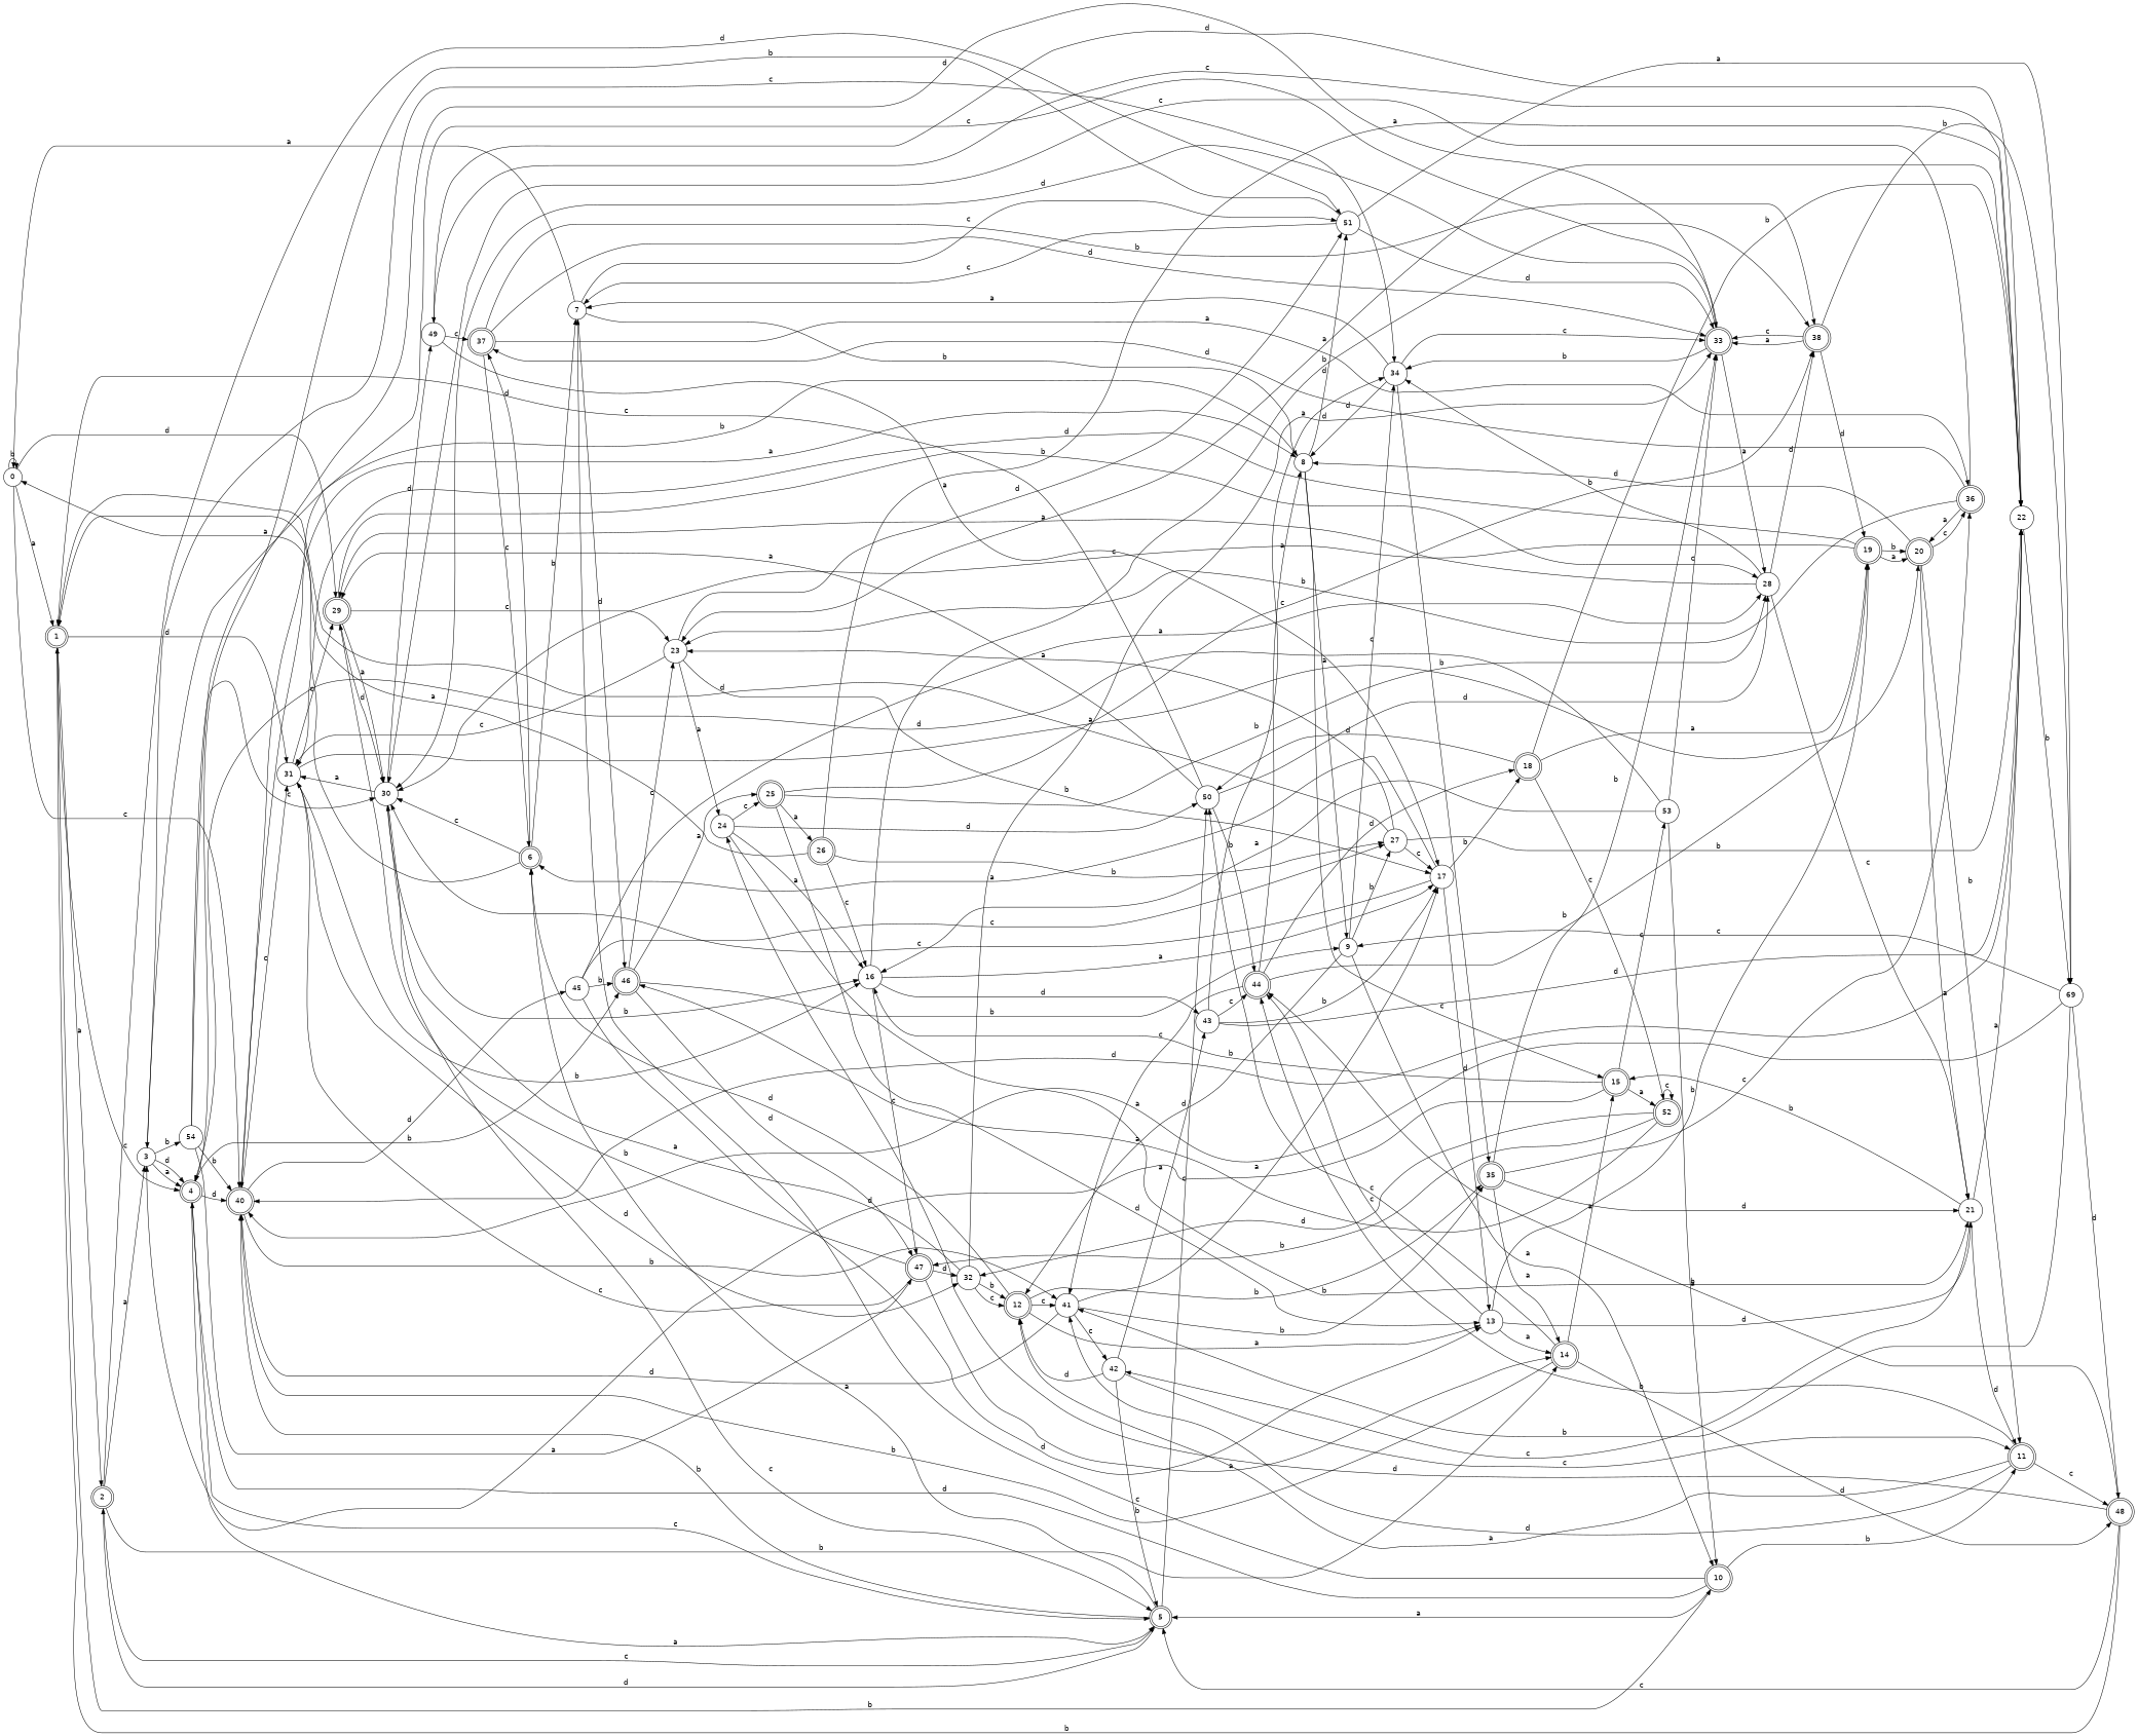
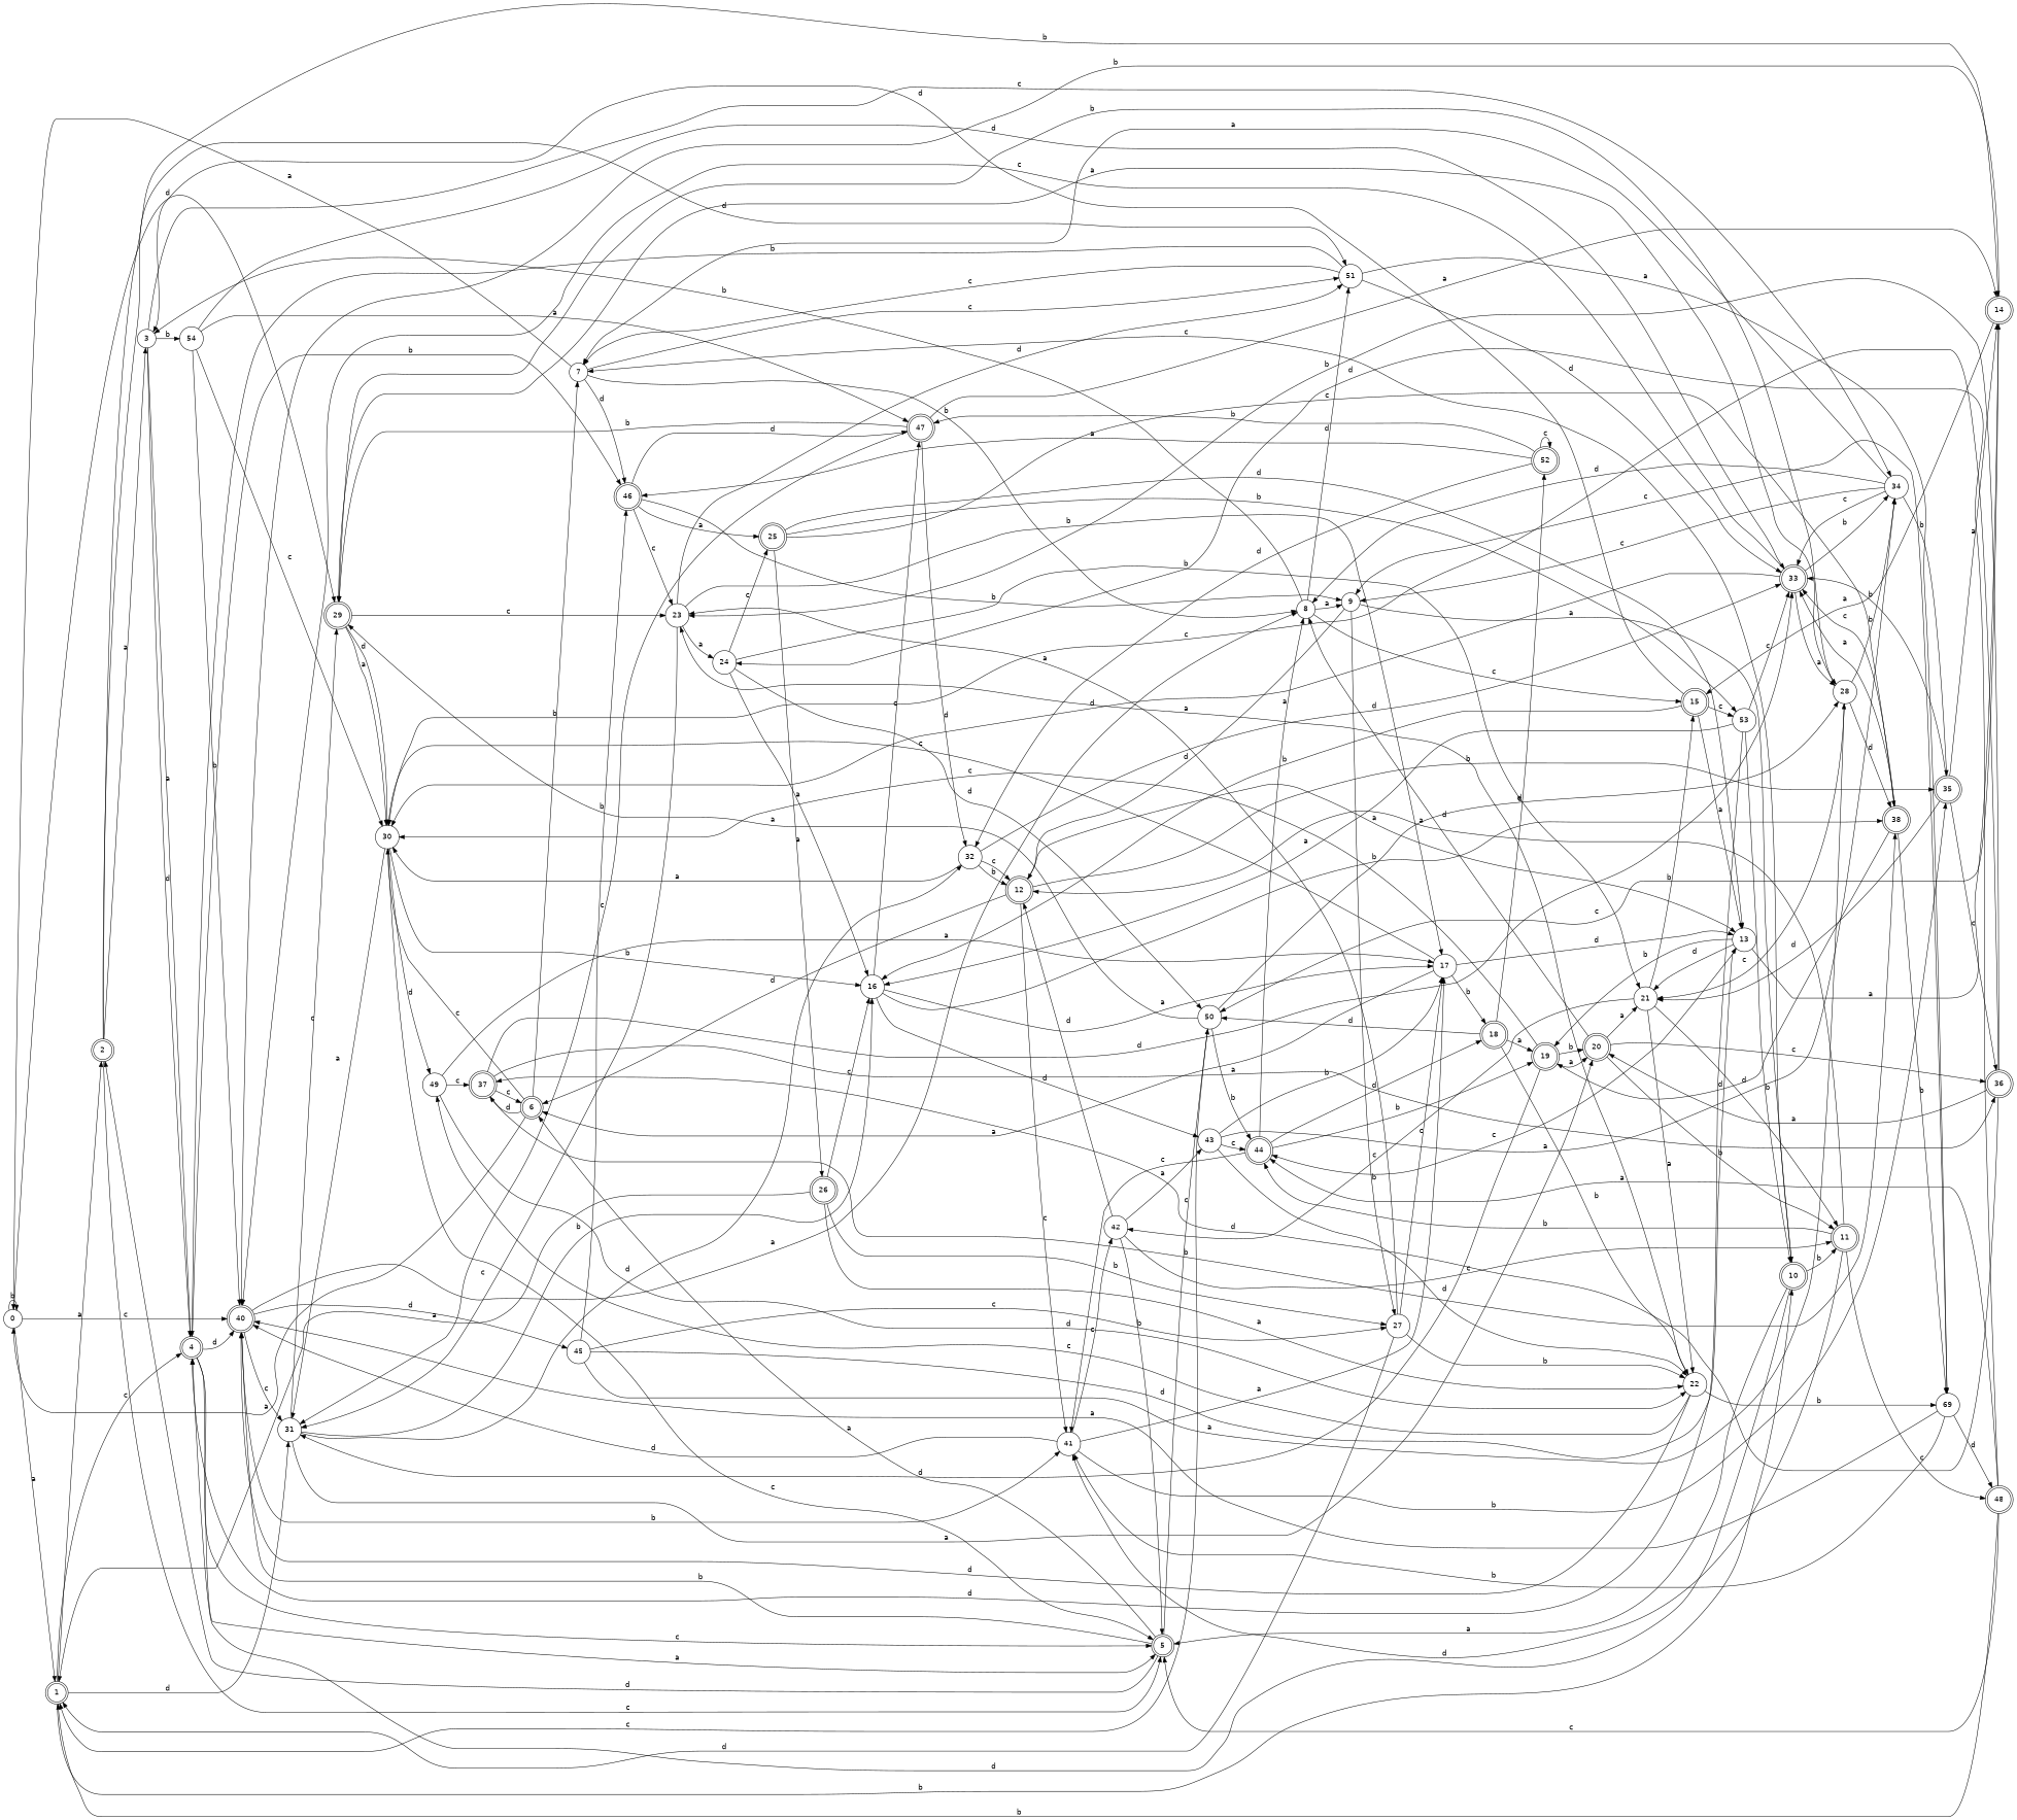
  digraph {
    fontname="DejaVu Sans"
    rankdir=LR
    node [color=black fillcolor=white fontname="DejaVu Sans" shape=circle style="rounded,filled"]
    edge [fontname="DejaVu Sans"]
    n1 [label=0 style=filled]
    n2 [label=1 shape=doublecircle]
    n3 [label=29 shape=doublecircle]
    n4 [label=40 shape=doublecircle]
    n5 [label=2 shape=doublecircle]
    n6 [label=4 shape=doublecircle]
    n7 [label=10 shape=doublecircle]
    n8 [label=31 style=filled]
    n9 [label=30 style=filled]
    n10 [label=23 style=filled]
    n11 [label=28 style=filled]
    n12 [label=8 style=filled]
    n13 [label=41 style=filled]
    n14 [label=45 style=filled]
    n15 [label=3]
    n16 [label=5 shape=doublecircle]
    n17 [label=14 shape=doublecircle]
    n18 [label=51 style=filled]
    n19 [label=46 shape=doublecircle]
    n20 [label=7 style=filled]
    n21 [label=11 shape=doublecircle]
    n22 [label=16 style=filled]
    n23 [label=20 shape=doublecircle]
    n24 [label=32 style=filled]
    n25 [label=34 style=filled]
    n26 [label=54 style=filled]
    n27 [label=6 shape=doublecircle]
    n28 [label=50 style=filled]
    n29 [label=15 shape=doublecircle]
    n30 [label=48 shape=doublecircle]
    n31 [label=69 style=filled]
    n32 [label=33 shape=doublecircle]
    n33 [label=35 shape=doublecircle]
    n34 [label=47 shape=doublecircle]
    n35 [label=9 style=filled]
    n36 [label=25 shape=doublecircle]
    n37 [label=37 shape=doublecircle]
    n38 [label=44 shape=doublecircle]
    n39 [label=49 style=filled]
    n40 [label=38 shape=doublecircle]
    n41 [label=36 shape=doublecircle]
    n42 [label=12 shape=doublecircle]
    n43 [label=27 style=filled]
    n44 [label=13 style=filled]
    n45 [label=53 style=filled]
    n46 [label=17 style=filled]
    n47 [label=22 style=filled]
    n48 [label=42 style=filled]
    n49 [label=19 shape=doublecircle]
    n50 [label=18 shape=doublecircle]
    n51 [label=24 style=filled]
    n52 [label=21 style=filled]
    n53 [label=43 style=filled]
    n54 [label=52 shape=doublecircle]
    n55 [label=26 shape=doublecircle]
    n1 -> n1 [label=b]
    n1 -> n2 [label=a]
    n1 -> n3 [label=d]
    n1 -> n4 [label=c]
    n2 -> n5 [label=a]
    n2 -> n6 [label=c]
    n2 -> n7 [label=b]
    n2 -> n8 [label=d]
    n3 -> n9 [label=a]
    n3 -> n9 [label=d]
    n3 -> n10 [label=c]
    n3 -> n11 [label=b]
    n4 -> n8 [label=c]
    n4 -> n12 [label=a]
    n4 -> n13 [label=b]
    n4 -> n14 [label=d]
    n5 -> n15 [label=a]
    n5 -> n16 [label=c]
    n5 -> n17 [label=b]
    n5 -> n18 [label=d]
    n6 -> n4 [label=d]
    n6 -> n16 [label=a]
    n6 -> n16 [label=c]
    n6 -> n19 [label=b]
    n7 -> n6 [label=d]
    n7 -> n16 [label=a]
    n7 -> n20 [label=c]
    n7 -> n21 [label=b]
    n8 -> n3 [label=c]
    n8 -> n22 [label=b]
    n8 -> n23 [label=a]
    n8 -> n24 [label=d]
    n9 -> n8 [label=a]
    n9 -> n16 [label=c]
    n9 -> n22 [label=b]
    n9 -> n39 [label=d]
    n10 -> n8 [label=c]
    n10 -> n18 [label=d]
    n10 -> n46 [label=b]
    n10 -> n51 [label=a]
    n11 -> n3 [label=a]
    n11 -> n25 [label=b]
    n11 -> n40 [label=d]
    n11 -> n52 [label=c]
    n12 -> n15 [label=b]
    n12 -> n18 [label=d]
    n12 -> n29 [label=c]
    n12 -> n35 [label=a]
    n13 -> n4 [label=d]
    n13 -> n33 [label=b]
    n13 -> n46 [label=a]
    n13 -> n48 [label=c]
    n14 -> n11 [label=a]
    n14 -> n19 [label=b]
    n14 -> n43 [label=c]
    n14 -> n44 [label=d]
    n15 -> n6 [label=a]
    n15 -> n6 [label=d]
    n15 -> n25 [label=c]
    n15 -> n26 [label=b]
    n16 -> n4 [label=b]
    n16 -> n5 [label=d]
    n16 -> n27 [label=a]
    n16 -> n28 [label=c]
    n17 -> n4 [label=b]
    n17 -> n28 [label=c]
    n17 -> n29 [label=a]
-   n17 -> n30 [label=d]
    n18 -> n6 [label=b]
    n18 -> n20 [label=c]
    n18 -> n31 [label=a]
    n18 -> n32 [label=d]
    n19 -> n10 [label=c]
    n19 -> n34 [label=d]
    n19 -> n35 [label=b]
    n19 -> n36 [label=a]
    n20 -> n1 [label=a]
    n20 -> n12 [label=b]
    n20 -> n18 [label=c]
    n20 -> n19 [label=d]
    n21 -> n13 [label=d]
    n21 -> n30 [label=c]
    n21 -> n38 [label=b]
    n21 -> n42 [label=a]
    n22 -> n34 [label=c]
    n22 -> n40 [label=b]
    n22 -> n46 [label=a]
    n22 -> n53 [label=d]
    n23 -> n12 [label=d]
    n23 -> n21 [label=b]
    n23 -> n41 [label=c]
    n23 -> n52 [label=a]
    n24 -> n9 [label=a]
    n24 -> n32 [label=d]
    n24 -> n42 [label=b]
    n24 -> n42 [label=c]
    n25 -> n12 [label=d]
    n25 -> n20 [label=a]
    n25 -> n32 [label=c]
    n25 -> n33 [label=b]
    n26 -> n4 [label=b]
    n26 -> n9 [label=c]
    n26 -> n32 [label=d]
    n26 -> n34 [label=a]
    n27 -> n1 [label=a]
    n27 -> n9 [label=c]
    n27 -> n20 [label=b]
    n27 -> n37 [label=d]
    n28 -> n2 [label=c]
    n28 -> n3 [label=a]
    n28 -> n11 [label=d]
    n28 -> n38 [label=b]
    n29 -> n15 [label=d]
    n29 -> n22 [label=b]
-   n29 -> n54 [label=a]
+   n29 -> n44 [label=a]
    n29 -> n45 [label=c]
    n30 -> n2 [label=b]
    n30 -> n16 [label=c]
    n30 -> n38 [label=a]
    n30 -> n51 [label=d]
    n31 -> n4 [label=a]
    n31 -> n13 [label=b]
    n31 -> n30 [label=d]
    n31 -> n35 [label=c]
    n32 -> n4 [label=c]
    n32 -> n9 [label=d]
    n32 -> n11 [label=a]
    n32 -> n25 [label=b]
    n33 -> n17 [label=a]
    n33 -> n32 [label=b]
    n33 -> n41 [label=c]
    n33 -> n52 [label=d]
    n34 -> n3 [label=b]
    n34 -> n8 [label=c]
    n34 -> n17 [label=a]
    n34 -> n24 [label=d]
    n35 -> n7 [label=a]
-   n35 -> n25 [label=c]
+   n25 -> n35 [label=c]
    n35 -> n42 [label=d]
    n35 -> n43 [label=b]
-   n36 -> n11 [label=b]
+   n36 -> n45 [label=b]
    n36 -> n40 [label=c]
    n36 -> n44 [label=d]
    n36 -> n55 [label=a]
    n37 -> n27 [label=c]
    n37 -> n32 [label=d]
    n37 -> n40 [label=b]
    n37 -> n41 [label=a]
    n38 -> n12 [label=a]
    n38 -> n13 [label=c]
    n38 -> n49 [label=b]
    n38 -> n50 [label=d]
    n39 -> n37 [label=c]
    n39 -> n46 [label=a]
    n39 -> n47 [label=d]
    n40 -> n31 [label=b]
    n40 -> n32 [label=a]
    n40 -> n32 [label=c]
    n40 -> n49 [label=d]
    n41 -> n9 [label=c]
    n41 -> n10 [label=b]
    n41 -> n23 [label=a]
    n41 -> n37 [label=d]
    n42 -> n13 [label=c]
    n42 -> n27 [label=d]
    n42 -> n33 [label=b]
    n42 -> n44 [label=a]
    n43 -> n2 [label=d]
    n43 -> n10 [label=a]
    n43 -> n46 [label=c]
    n43 -> n47 [label=b]
    n44 -> n17 [label=a]
    n44 -> n38 [label=c]
    n44 -> n49 [label=b]
    n44 -> n52 [label=d]
    n45 -> n6 [label=d]
    n45 -> n7 [label=b]
    n45 -> n22 [label=a]
    n45 -> n32 [label=c]
    n46 -> n9 [label=c]
    n46 -> n27 [label=a]
    n46 -> n44 [label=d]
    n46 -> n50 [label=b]
    n47 -> n4 [label=d]
    n47 -> n10 [label=a]
    n47 -> n31 [label=b]
    n47 -> n39 [label=c]
    n48 -> n16 [label=b]
    n48 -> n21 [label=c]
    n48 -> n42 [label=d]
    n48 -> n53 [label=a]
    n49 -> n8 [label=d]
    n49 -> n9 [label=c]
    n49 -> n23 [label=a]
    n49 -> n23 [label=b]
    n50 -> n28 [label=d]
    n50 -> n47 [label=b]
    n50 -> n49 [label=a]
    n50 -> n54 [label=c]
    n51 -> n22 [label=a]
    n51 -> n28 [label=d]
    n51 -> n36 [label=c]
    n51 -> n52 [label=b]
    n52 -> n21 [label=d]
    n52 -> n29 [label=b]
    n52 -> n47 [label=a]
    n52 -> n48 [label=c]
    n53 -> n25 [label=a]
    n53 -> n38 [label=c]
    n53 -> n46 [label=b]
    n53 -> n47 [label=d]
    n54 -> n19 [label=a]
    n54 -> n24 [label=d]
    n54 -> n34 [label=b]
    n54 -> n54 [label=c]
    n55 -> n2 [label=a]
    n55 -> n22 [label=c]
    n55 -> n43 [label=b]
    n55 -> n47 [label=a]
  }
